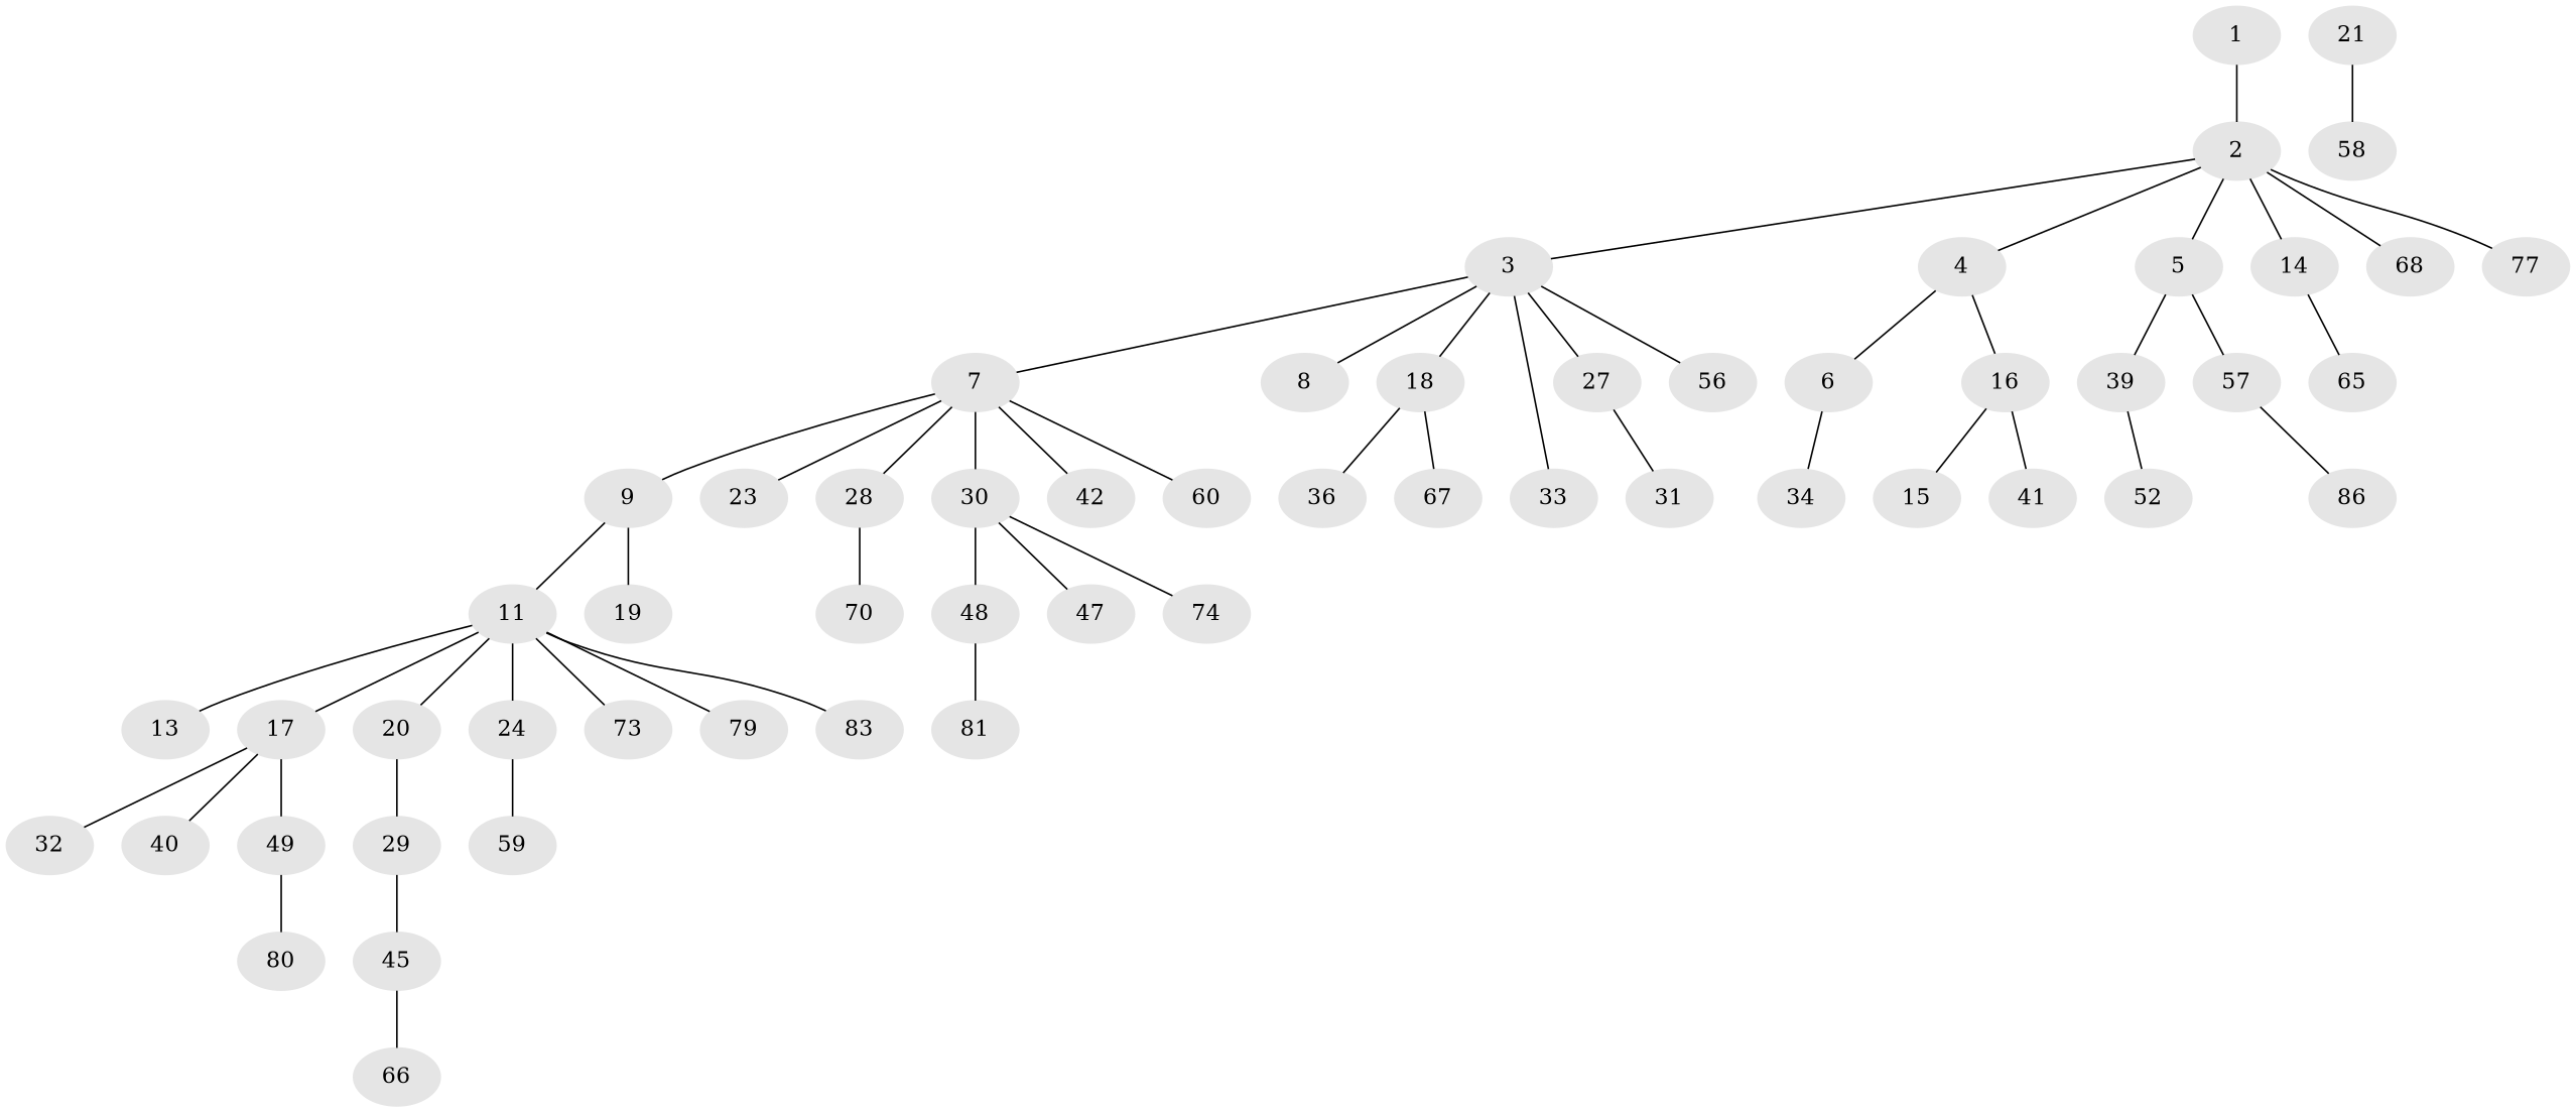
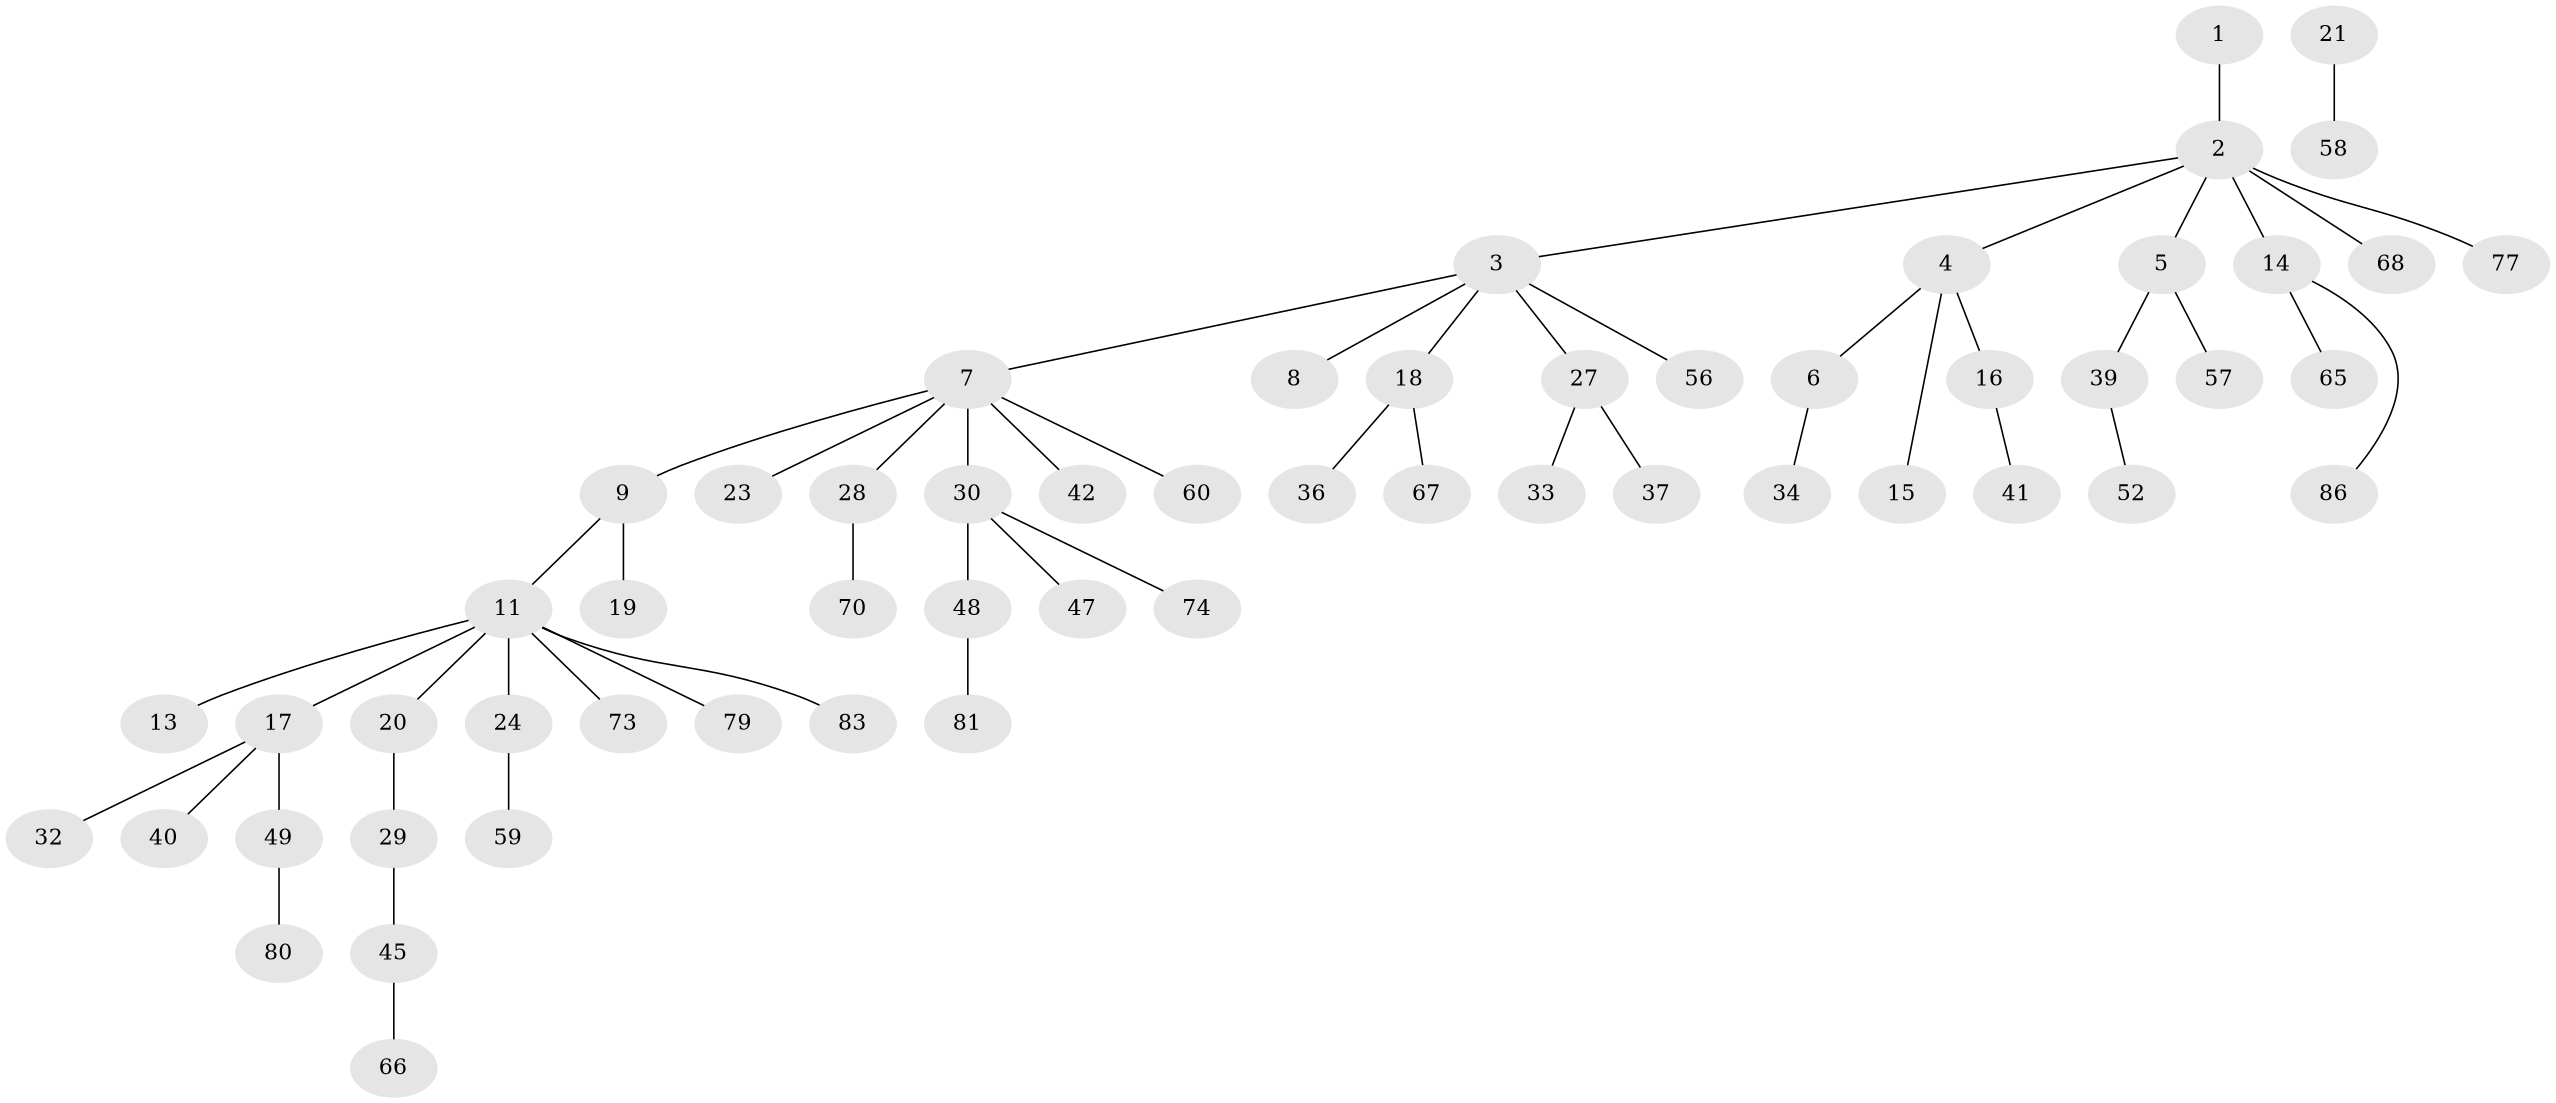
  graph {
    node [color=gray90 style=filled]
    2 [super="+84"]
    3 [super="+10"]
    4 [super="+51"]
    5
    14 [super="+55"]
    68
    77
    1
    7 [super="+25"]
    8 [super="+50"]
    18 [super="+65"]
    27 [super="+75"]
    33 [super="+35"]
    56
    6 [super="+46"]
    15
    16 [super="+38"]
    39 [super="+44"]
    57 [super="+63"]
    n20 [label=65]
    9
    23 [super="+53"]
    28 [super="+62"]
    30 [super="+61"]
    42 [super="+64"]
    60
    36
    67
-   31
+   31 [label=37]
    34
    41 [super="+43"]
    52
    86
    11 [super="+12"]
    19
    70
    48 [super="+71"]
    47
    74 [super="+76"]
    81
    13
    17 [super="+37"]
    20
    24 [super="+82"]
    73
    79
    83
    32
    40
    49 [super="+87"]
    29 [super="+78"]
    21 [super="+22"]
    58 [super="+69"]
    59
    80
    45 [super="+54"]
    66
    2 -- 3
    2 -- 4
    2 -- 5
    2 -- 14
    2 -- 68
    2 -- 77
    3 -- 7
    3 -- 8
    3 -- 18
    3 -- 27
-   3 -- 33
+   27 -- 33
    3 -- 56
    4 -- 6
-   16 -- 15
+   4 -- 15
    4 -- 16
    5 -- 39
    5 -- 57
    14 -- n20
    1 -- 2
    7 -- 9
    7 -- 23
    7 -- 28
    7 -- 30
    7 -- 42
    7 -- 60
    18 -- 36
    18 -- 67
    27 -- 31
    6 -- 34
    16 -- 41
    39 -- 52
-   57 -- 86
+   14 -- 86
    9 -- 11
    9 -- 19
    28 -- 70
    30 -- 48
    30 -- 47
    30 -- 74
    11 -- 13
    11 -- 17
    11 -- 20
    11 -- 24
    11 -- 73
    11 -- 79
    11 -- 83
    48 -- 81
    17 -- 32
    17 -- 40
    17 -- 49
    20 -- 29
    24 -- 59
    49 -- 80
    29 -- 45
    21 -- 58
    45 -- 66
  }
